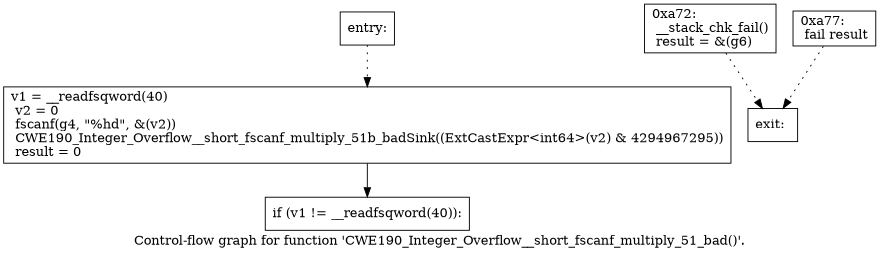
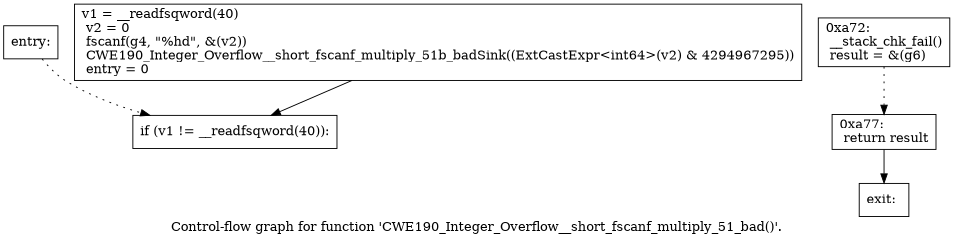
  digraph {
    label="Control-flow graph for function 'CWE190_Integer_Overflow__short_fscanf_multiply_51_bad()'."
    node [shape=record]
    edge [style=dotted]
    n1 [label="{entry:\l}"]
-   n2 [label="{  v1 = __readfsqword(40)\l  v2 = 0\l  fscanf(g4, \"%hd\", &(v2))\l  CWE190_Integer_Overflow__short_fscanf_multiply_51b_badSink((ExtCastExpr\<int64\>(v2) & 4294967295))\l  result = 0\l}"]
+   n2 [label="{  v1 = __readfsqword(40)\l  v2 = 0\l  fscanf(g4, \"%hd\", &(v2))\l  CWE190_Integer_Overflow__short_fscanf_multiply_51b_badSink((ExtCastExpr\<int64\>(v2) & 4294967295))\l  entry = 0\l}"]
    n3 [label="{  if (v1 != __readfsqword(40)):\l}"]
    n4 [label="{0xa72:\l  __stack_chk_fail()\l  result = &(g6)\l}"]
-   n5 [label="{0xa77:\l  fail result\l}"]
+   n5 [label="{0xa77:\l  return result\l}"]
    n6 [label="{exit:\l}"]
-   n1 -> n2
+   n1 -> n3
    n2 -> n3 [style=solid]
-   n4 -> n6
-   n5 -> n6
+   n4 -> n5
+   n5 -> n6 [style=solid]
  }
